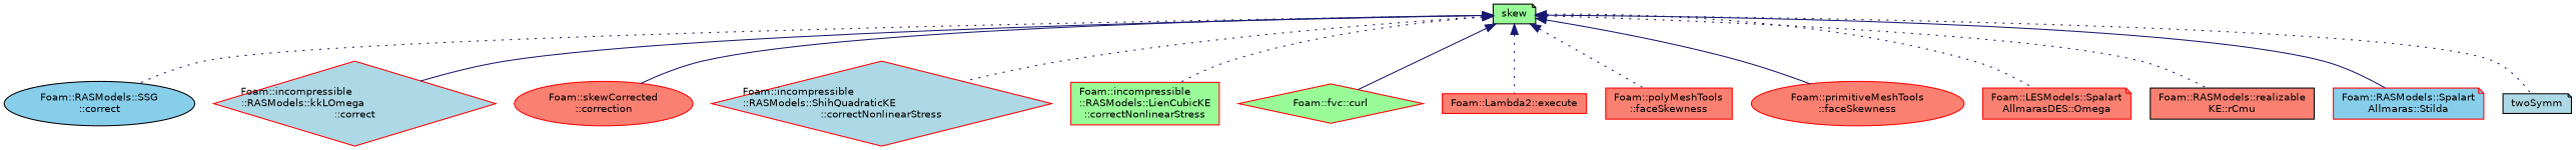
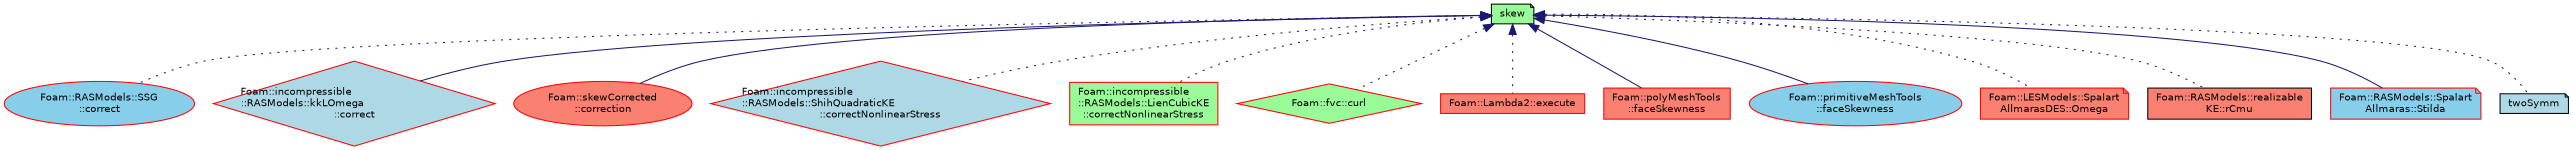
  digraph {
    rankdir=TB
    node [color=red fillcolor=salmon fontname=Helvetica fontsize=10 shape=note style=filled]
    edge [color=midnightblue dir=back fontname=Helvetica fontsize=10 labelfontname=Helvetica labelfontsize=10 style=dotted]
    n1 [color=black fillcolor=palegreen fontcolor=black height=0.2 label=skew width=0.4]
-   n2 [color=black fillcolor=skyblue height=0.2 label="Foam::RASModels::SSG\l::correct" shape=ellipse width=0.4]
+   n2 [fillcolor=skyblue height=0.2 label="Foam::RASModels::SSG\l::correct" shape=ellipse width=0.4]
    n3 [fillcolor=lightblue height=0.2 label="Foam::incompressible\l::RASModels::kkLOmega\l::correct" shape=diamond width=0.4]
    n4 [height=0.2 label="Foam::skewCorrected\l::correction" shape=ellipse width=0.4]
    n5 [fillcolor=lightblue height=0.2 label="Foam::incompressible\l::RASModels::ShihQuadraticKE\l::correctNonlinearStress" shape=diamond width=0.4]
    n6 [fillcolor=palegreen height=0.2 label="Foam::incompressible\l::RASModels::LienCubicKE\l::correctNonlinearStress" shape=box width=0.4]
    n7 [fillcolor=palegreen height=0.2 label="Foam::fvc::curl" shape=diamond width=0.4]
    n8 [height=0.2 label="Foam::Lambda2::execute" shape=box width=0.4]
    n9 [height=0.2 label="Foam::polyMeshTools\l::faceSkewness" shape=box width=0.4]
-   n10 [height=0.2 label="Foam::primitiveMeshTools\l::faceSkewness" shape=ellipse width=0.4]
+   n10 [fillcolor=skyblue height=0.2 label="Foam::primitiveMeshTools\l::faceSkewness" shape=ellipse width=0.4]
    n11 [height=0.2 label="Foam::LESModels::Spalart\lAllmarasDES::Omega" width=0.4]
    n12 [color=black height=0.2 label="Foam::RASModels::realizable\lKE::rCmu" shape=box width=0.4]
    n13 [fillcolor=skyblue height=0.2 label="Foam::RASModels::Spalart\lAllmaras::Stilda" width=0.4]
    n14 [color=black fillcolor=lightblue height=0.2 label=twoSymm width=0.4]
    n1 -> n2
    n1 -> n3 [style=solid]
    n1 -> n4 [style=solid]
    n1 -> n5
    n1 -> n6
-   n1 -> n7 [style=solid]
+   n1 -> n7
    n1 -> n8
-   n1 -> n9
+   n1 -> n9 [style=solid]
    n1 -> n10 [style=solid]
    n1 -> n11
    n1 -> n12
    n1 -> n13 [style=solid]
    n1 -> n14
  }
